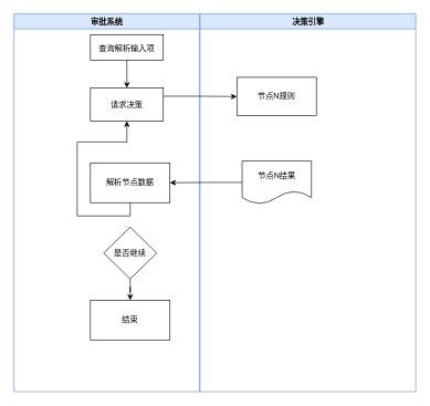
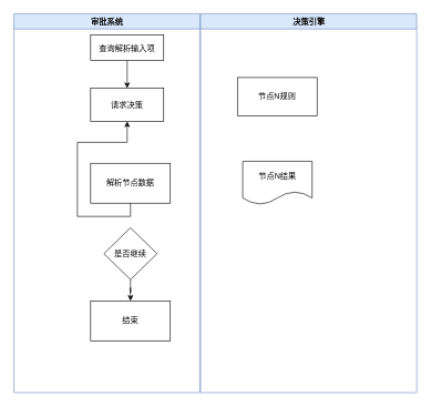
  <mxCell id="0" />
  <mxCell id="1" parent="0" />
  <mxCell id="2" value="审批系统" style="swimlane;whiteSpace=wrap;spacing=2;fillColor=#dae8fc;strokeColor=#6c8ebf;" parent="1" vertex="1"><mxGeometry x="20.5" y="20" width="280" height="570" as="geometry" /></mxCell>
  <mxCell id="3" value="请求决策" style="" parent="2" vertex="1"><mxGeometry x="115.5" y="112" width="110" height="50" as="geometry" /></mxCell>
  <mxCell id="4" style="edgeStyle=orthogonalEdgeStyle;rounded=0;orthogonalLoop=1;jettySize=auto;html=1;exitX=0.5;exitY=1;exitDx=0;exitDy=0;" parent="2" source="5" target="3" edge="1"><mxGeometry relative="1" as="geometry" /></mxCell>
  <mxCell id="5" value="解析节点数据" style="whiteSpace=wrap;html=1;rounded=0;" parent="2" vertex="1"><mxGeometry x="115.5" y="225" width="120" height="60" as="geometry" /></mxCell>
  <mxCell id="6" style="edgeStyle=orthogonalEdgeStyle;rounded=0;orthogonalLoop=1;jettySize=auto;html=1;entryX=0.5;entryY=0;entryDx=0;entryDy=0;" parent="2" source="7" target="10" edge="1"><mxGeometry relative="1" as="geometry" /></mxCell>
  <mxCell id="7" value="是否继续" style="rhombus;whiteSpace=wrap;html=1;" parent="2" vertex="1"><mxGeometry x="135.5" y="322" width="80" height="78" as="geometry" /></mxCell>
  <mxCell id="8" style="edgeStyle=orthogonalEdgeStyle;rounded=0;orthogonalLoop=1;jettySize=auto;html=1;exitX=0.5;exitY=1;exitDx=0;exitDy=0;entryX=0.5;entryY=0;entryDx=0;entryDy=0;" parent="2" source="9" target="3" edge="1"><mxGeometry relative="1" as="geometry" /></mxCell>
  <mxCell id="9" value="查询解析输入项" style="" parent="2" vertex="1"><mxGeometry x="115.5" y="32" width="110" height="38" as="geometry" /></mxCell>
  <mxCell id="10" value="结束" style="whiteSpace=wrap;html=1;rounded=0;" parent="2" vertex="1"><mxGeometry x="115.5" y="432" width="120" height="60" as="geometry" /></mxCell>
  <mxCell id="11" value="决策引擎" style="swimlane;whiteSpace=wrap;startSize=23;fillColor=#dae8fc;strokeColor=#6c8ebf;" parent="1" vertex="1"><mxGeometry x="301.5" y="20" width="325.5" height="570" as="geometry" /></mxCell>
  <mxCell id="12" value="节点N规则" style="rounded=0;whiteSpace=wrap;html=1;" parent="11" vertex="1"><mxGeometry x="55.5" y="96" width="120" height="58" as="geometry" /></mxCell>
  <mxCell id="13" value="节点N结果" style="shape=document;whiteSpace=wrap;html=1;boundedLbl=1;rounded=0;" parent="11" vertex="1"><mxGeometry x="63.5" y="222" width="104.5" height="65" as="geometry" /></mxCell>
- <mxCell id="14" style="edgeStyle=orthogonalEdgeStyle;rounded=0;orthogonalLoop=1;jettySize=auto;html=1;exitX=1;exitY=0.25;exitDx=0;exitDy=0;entryX=0;entryY=0.5;entryDx=0;entryDy=0;" parent="1" source="3" target="12" edge="1"><mxGeometry relative="1" as="geometry" /></mxCell>
- <mxCell id="15" value="" style="edgeStyle=orthogonalEdgeStyle;rounded=0;orthogonalLoop=1;jettySize=auto;html=1;" parent="1" source="13" target="5" edge="1"><mxGeometry relative="1" as="geometry" /></mxCell>
